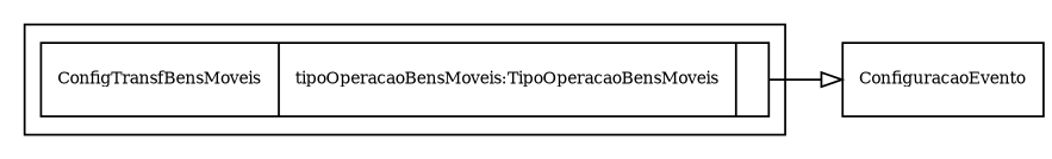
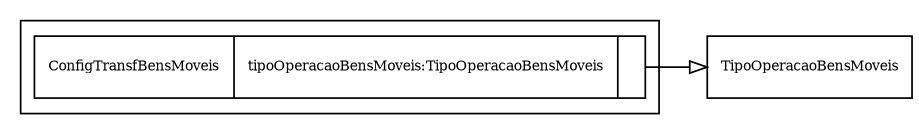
  digraph {
    fontname="Times-Roman"
    fontsize=8
    rankdir=LR
    node [fontname="Times-Roman" fontsize=8 shape=record]
    n1 [label="{ConfigTransfBensMoveis|tipoOperacaoBensMoveis:TipoOperacaoBensMoveis\l|\l}"]
-   ConfiguracaoEvento
+   ConfiguracaoEvento [label=TipoOperacaoBensMoveis]
    subgraph cluster_1 {
      n1
    }
    n1 -> ConfiguracaoEvento [arrowhead=empty fontname="Times-Roman" fontsize=8]
  }
